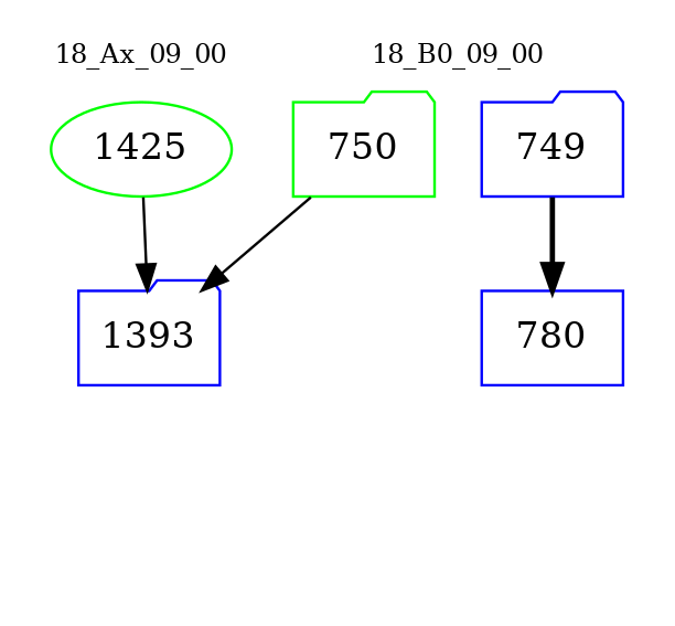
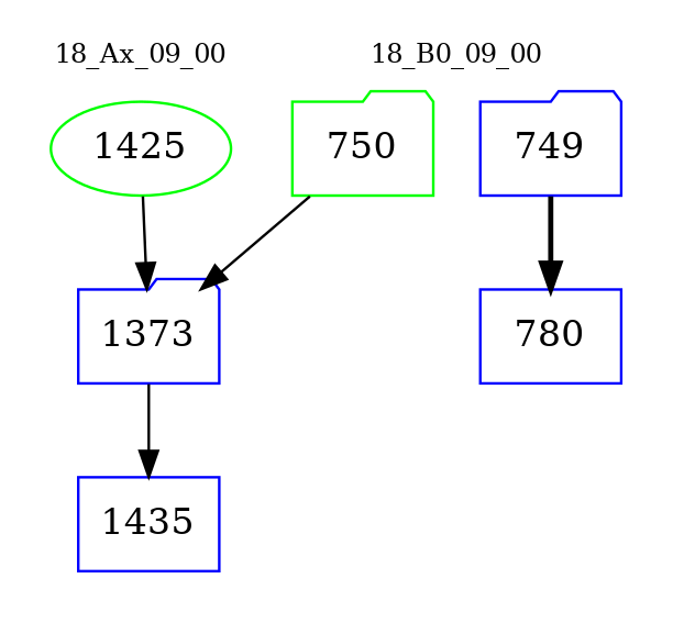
  digraph {
    node [color=blue shape=folder]
    edge [color=black style=solid]
    n1 [color=green label=1425 shape=ellipse]
-   n2 [label=1393]
+   n2 [label=1373]
+   n3 [label=1435 shape=box]
    n4 [color=green label=750]
    n5 [label=749]
    n6 [label=780 shape=box]
    subgraph cluster_1 {
      color=white
      fontsize=10
      label="18_Ax_09_00"
      n1
      n2
+     n3
    }
    subgraph cluster_2 {
      color=white
      fontsize=10
      label="18_B0_09_00"
      n4
      n5
      n6
    }
    n1 -> n2
+   n2 -> n3
    n4 -> n2
    n5 -> n6 [style=bold]
  }
